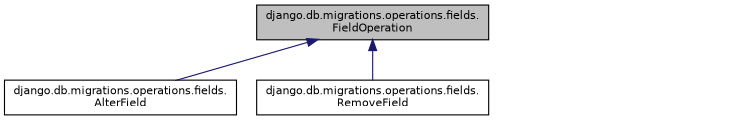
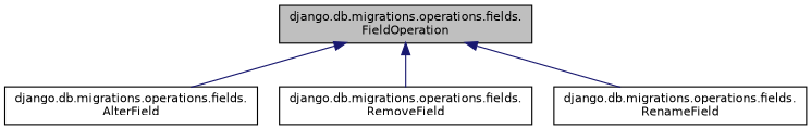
  digraph {
    rankdir=TB
    node [color=black fillcolor=white fontname=Helvetica fontsize=10 shape=record style=filled]
    edge [color=midnightblue dir=back fontname=Helvetica fontsize=10 labelfontname=Helvetica labelfontsize=10 style=solid]
    n1 [fillcolor=grey75 fontcolor=black height=0.2 label="django.db.migrations.operations.fields.\lFieldOperation" width=0.4]
    n2 [height=0.2 label="django.db.migrations.operations.fields.\lAlterField" width=0.4]
    n3 [height=0.2 label="django.db.migrations.operations.fields.\lRemoveField" width=0.4]
+   n4 [height=0.2 label="django.db.migrations.operations.fields.\lRenameField" width=0.4]
    n1 -> n2
    n1 -> n3
+   n1 -> n4
  }
